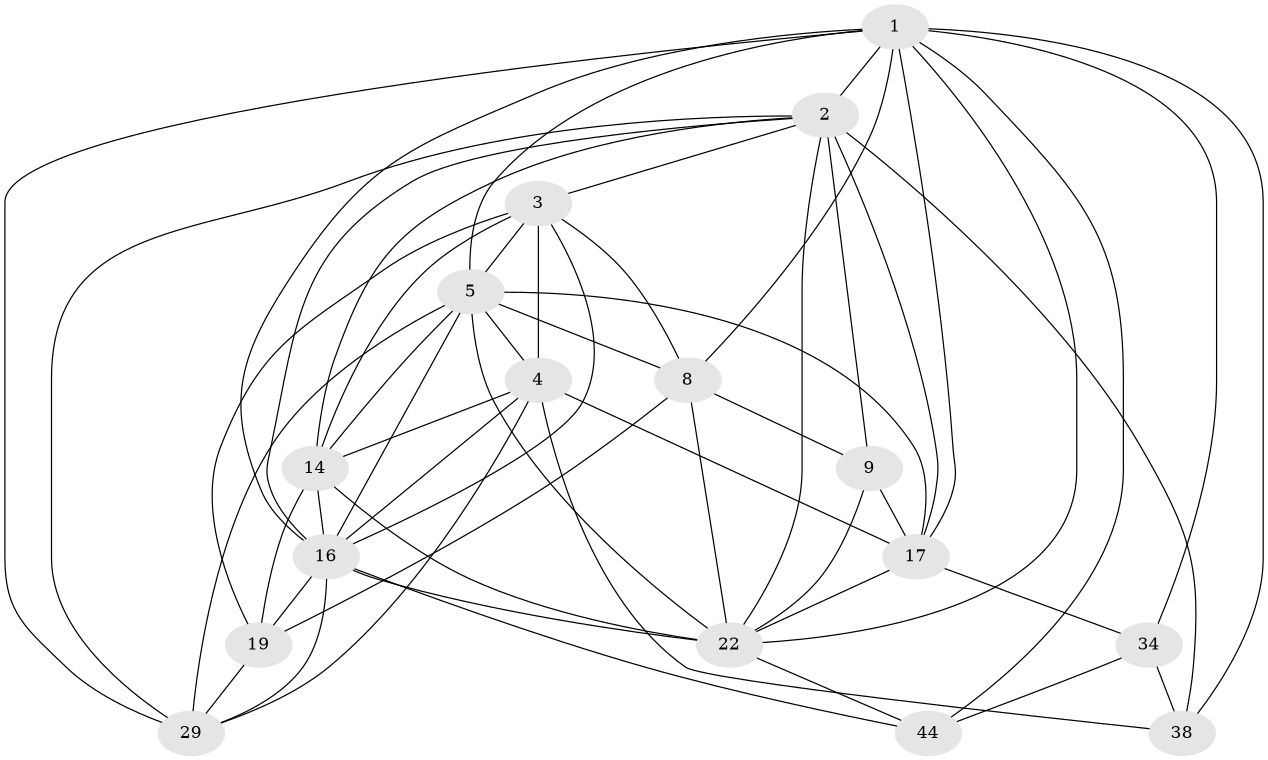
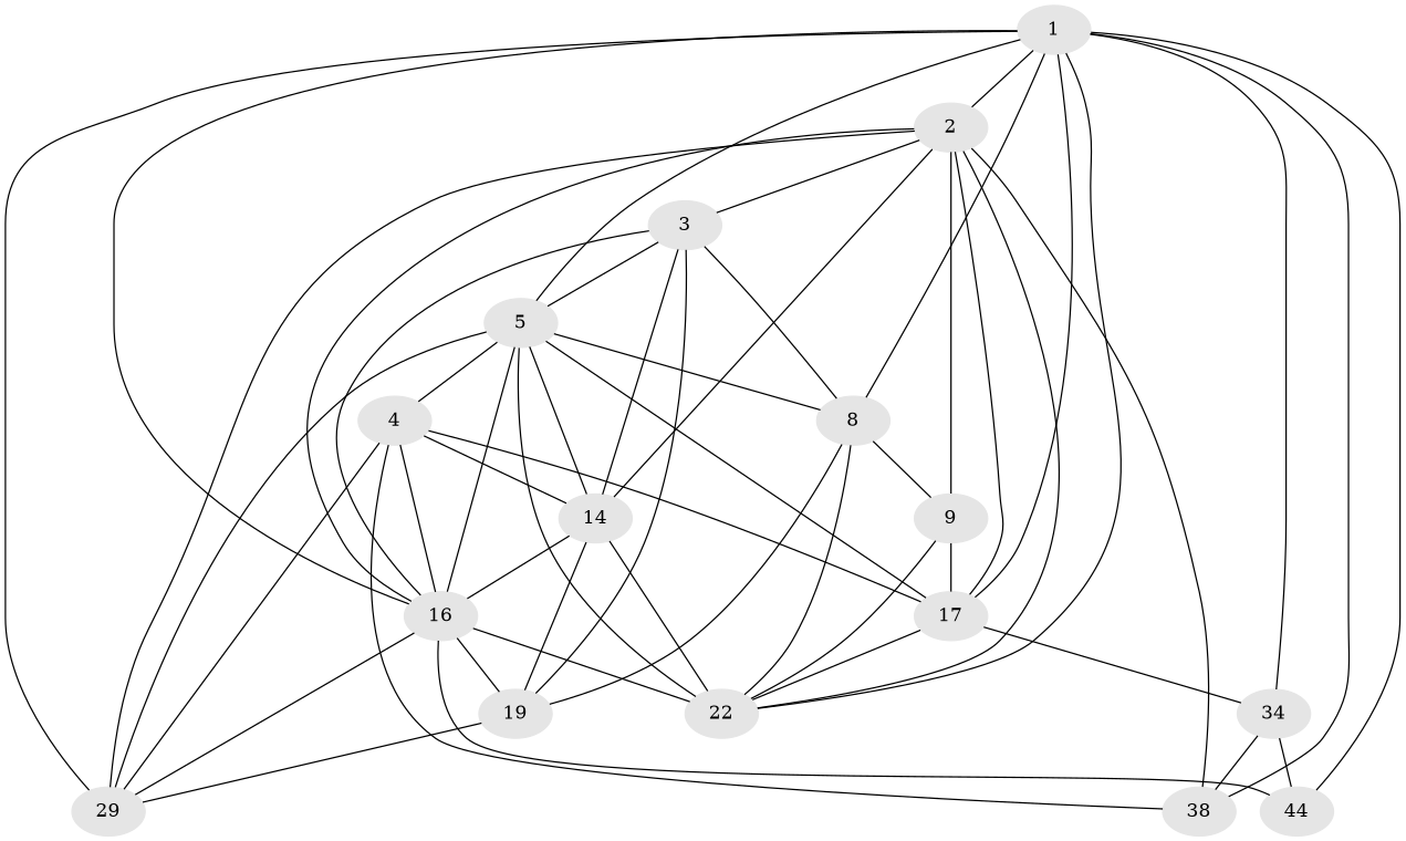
  graph {
    node [color=gray90 style=filled]
    1 [super="+25+46+11"]
    2 [super="+51+4"]
    5 [super="+24"]
    8 [super="+15"]
    16 [super="+40+30+49"]
    17 [super="+20+35"]
    22 [super="+23+37"]
    29 [super="+32"]
    34
    38
    44
    3 [super="+13+21"]
    9 [super="+28+10"]
    14 [super="+31+33"]
    n15 [label=4 super="+7"]
    19 [super="+41"]
    1 -- 2 [weight=2]
    1 -- 5
    1 -- 8
    1 -- 16
    1 -- 17
    1 -- 22
    1 -- 29 [weight=2]
    1 -- 34
    1 -- 38
    1 -- 44
    2 -- 16
    2 -- 17
    2 -- 22
    2 -- 29
    2 -- 38
    2 -- 3
    2 -- 9
    2 -- 14
    5 -- 8
    5 -- 16
    5 -- 17
    5 -- 22 [weight=2]
    5 -- 29
    5 -- 14
    5 -- n15
    8 -- 22
    8 -- 9 [weight=2]
    8 -- 19
    16 -- 22 [weight=2]
    16 -- 29
    16 -- 44
    16 -- 19
    17 -- 22
    17 -- 34
-   22 -- 44
    34 -- 38
    34 -- 44
    3 -- 5
    3 -- 8
    3 -- 16
    3 -- 14
-   3 -- n15
    3 -- 19
    9 -- 17 [weight=3]
    9 -- 22
    14 -- 16 [weight=2]
    14 -- 22 [weight=2]
    14 -- 19
    n15 -- 16
    n15 -- 17 [weight=2]
    n15 -- 29
    n15 -- 38
    n15 -- 14
    19 -- 29
  }
